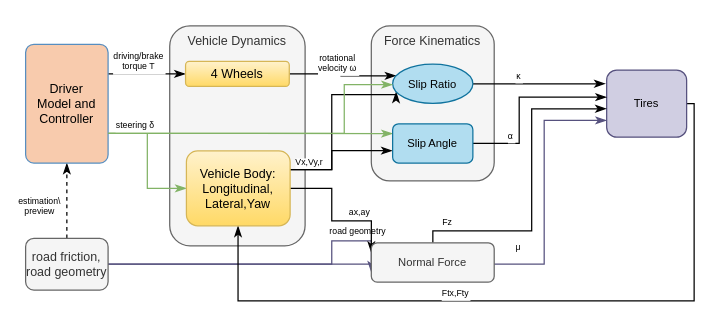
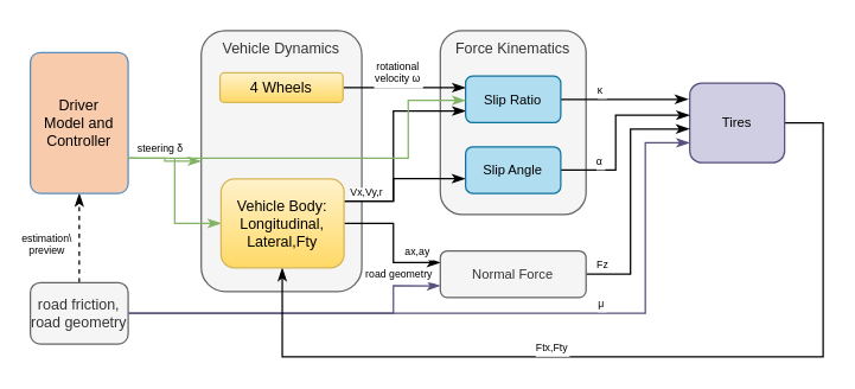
  <mxCell id="0" />
  <mxCell id="1" parent="0" />
  <mxCell id="2" value="" style="edgeStyle=orthogonalEdgeStyle;rounded=0;orthogonalLoop=1;jettySize=auto;entryX=0;entryY=0.75;entryDx=0;entryDy=0;startArrow=none;startFill=0;endArrow=classicThin;endFill=1;fontSize=10;fillColor=#d0cee2;strokeColor=#56517e;" edge="1" parent="1" source="8" target="39"><mxGeometry relative="1" as="geometry"><Array as="points"><mxPoint x="265" y="211" /><mxPoint x="265" y="192" /></Array></mxGeometry></mxCell>
  <mxCell id="3" value="road geometry" style="edgeLabel;align=center;verticalAlign=middle;resizable=0;points=[];fontSize=7;" vertex="1" connectable="0" parent="2"><mxGeometry x="0.278" y="1" relative="1" as="geometry"><mxPoint x="36.62" y="-25.42" as="offset" /></mxGeometry></mxCell>
  <mxCell id="4" value="" style="edgeStyle=orthogonalEdgeStyle;rounded=0;orthogonalLoop=1;jettySize=auto;entryX=0;entryY=0.75;entryDx=0;entryDy=0;startArrow=none;startFill=0;endArrow=classicThin;endFill=1;fontSize=7;fillColor=#d0cee2;strokeColor=#56517e;" edge="1" parent="1" source="8" target="23"><mxGeometry relative="1" as="geometry"><Array as="points"><mxPoint x="435" y="211" /><mxPoint x="435" y="96" /></Array></mxGeometry></mxCell>
  <mxCell id="5" value="μ" style="edgeLabel;align=center;verticalAlign=middle;resizable=0;points=[];fontSize=7;" vertex="1" connectable="0" parent="4"><mxGeometry x="0.38" y="-1" relative="1" as="geometry"><mxPoint x="-22" y="-8" as="offset" /></mxGeometry></mxCell>
  <mxCell id="6" value="" style="edgeStyle=orthogonalEdgeStyle;rounded=0;orthogonalLoop=1;jettySize=auto;startArrow=none;startFill=0;endArrow=classicThin;endFill=1;fontSize=7;dashed=1;" edge="1" parent="1" source="8" target="16"><mxGeometry relative="1" as="geometry" /></mxCell>
  <mxCell id="7" value="estimation\&#10;preview" style="edgeLabel;align=center;verticalAlign=middle;resizable=0;points=[];fontSize=7;" vertex="1" connectable="0" parent="6"><mxGeometry x="-0.254" relative="1" as="geometry"><mxPoint x="-22" y="-4.04" as="offset" /></mxGeometry></mxCell>
  <mxCell id="8" value="road friction,&#10;road geometry" style="rounded=1;labelBackgroundColor=none;arcSize=16;verticalAlign=middle;fontSize=10;align=center;fillColor=#f5f5f5;strokeColor=#666666;fontColor=#333333;" vertex="1" parent="1"><mxGeometry x="20" y="190" width="66" height="41.42" as="geometry" /></mxCell>
  <mxCell id="9" value="Force Kinematics" style="rounded=1;align=center;verticalAlign=top;fontSize=10;fontStyle=0;strokeColor=#666666;fillColor=#f5f5f5;fontColor=#333333;glass=0;" vertex="1" parent="1"><mxGeometry x="296.65" y="20" width="98.35" height="124" as="geometry" /></mxCell>
  <mxCell id="10" value="Vehicle Dynamics" style="rounded=1;align=center;verticalAlign=top;fontSize=10;fontStyle=0;strokeColor=#666666;fillColor=#f5f5f5;fontColor=#333333;glass=0;" vertex="1" parent="1"><mxGeometry x="135.32" y="20" width="108.35" height="176" as="geometry" /></mxCell>
- <mxCell id="11" value="" style="edgeStyle=orthogonalEdgeStyle;rounded=0;orthogonalLoop=1;jettySize=auto;entryX=0;entryY=0.5;entryDx=0;entryDy=0;exitX=1;exitY=0.25;exitDx=0;exitDy=0;endArrow=classicThin;endFill=1;" edge="1" parent="1" source="16" target="19"><mxGeometry relative="1" as="geometry"><mxPoint x="75" y="119" as="sourcePoint" /></mxGeometry></mxCell>
- <mxCell id="12" value="driving/brake &#10;torque T" style="edgeLabel;align=center;verticalAlign=middle;resizable=0;points=[];fontSize=7;" vertex="1" connectable="0" parent="11"><mxGeometry x="-0.258" y="-1" relative="1" as="geometry"><mxPoint x="1.24" y="-11.41" as="offset" /></mxGeometry></mxCell>
  <mxCell id="13" value="" style="edgeStyle=orthogonalEdgeStyle;rounded=0;orthogonalLoop=1;jettySize=auto;exitX=1;exitY=0.75;exitDx=0;exitDy=0;fontSize=7;endArrow=classicThin;endFill=1;fillColor=#d5e8d4;strokeColor=#82b366;" edge="1" parent="1" source="16" target="29"><mxGeometry relative="1" as="geometry" /></mxCell>
  <mxCell id="14" value="steering δ" style="edgeLabel;align=center;verticalAlign=middle;resizable=0;points=[];fontSize=7;" vertex="1" connectable="0" parent="13"><mxGeometry x="-0.199" y="1" relative="1" as="geometry"><mxPoint x="-10.86" y="-18.09" as="offset" /></mxGeometry></mxCell>
- <mxCell id="15" value="" style="edgeStyle=orthogonalEdgeStyle;rounded=0;orthogonalLoop=1;jettySize=auto;exitX=1;exitY=0.75;exitDx=0;exitDy=0;entryX=0;entryY=0.25;entryDx=0;entryDy=0;fontSize=7;endArrow=classicThin;endFill=1;fillColor=#d5e8d4;strokeColor=#82b366;" edge="1" parent="1" source="16" target="32"><mxGeometry relative="1" as="geometry" /></mxCell>
+ <mxCell id="15" value="" style="edgeStyle=orthogonalEdgeStyle;rounded=0;orthogonalLoop=1;jettySize=auto;exitX=1;exitY=0.75;exitDx=0;exitDy=0;fontSize=7;endArrow=classicThin;endFill=1;fillColor=#d5e8d4;strokeColor=#82b366;" edge="1" parent="1" source="16" target="10"><mxGeometry relative="1" as="geometry" /></mxCell>
  <mxCell id="16" value="Driver &#10;Model and &#10;Controller" style="rounded=1;align=center;verticalAlign=middle;fontSize=10;fontStyle=0;fillColor=#F8CBAD;strokeColor=#578EC0;arcSize=10;" vertex="1" parent="1"><mxGeometry x="20" y="34.68" width="66" height="95.03" as="geometry" /></mxCell>
  <mxCell id="17" value="" style="edgeStyle=orthogonalEdgeStyle;rounded=0;orthogonalLoop=1;jettySize=auto;fontSize=7;entryX=0;entryY=0.25;entryDx=0;entryDy=0;endArrow=classicThin;endFill=1;" edge="1" parent="1" source="19" target="35"><mxGeometry relative="1" as="geometry"><mxPoint x="305" y="50" as="targetPoint" /></mxGeometry></mxCell>
  <mxCell id="18" value="rotational &#10;velocity ω" style="edgeLabel;align=center;verticalAlign=middle;resizable=0;points=[];fontSize=7;" vertex="1" connectable="0" parent="17"><mxGeometry x="0.169" relative="1" as="geometry"><mxPoint x="-11.21" y="-10.4" as="offset" /></mxGeometry></mxCell>
  <mxCell id="19" value="4 Wheels" style="rounded=1;align=center;verticalAlign=middle;fontSize=10;fontStyle=0;fillColor=#fff2cc;strokeColor=#d6b656;gradientColor=#ffd966;" vertex="1" parent="1"><mxGeometry x="148" y="48.425" width="83" height="20" as="geometry" /></mxCell>
  <mxCell id="20" value="" style="edgeStyle=orthogonalEdgeStyle;rounded=0;orthogonalLoop=1;jettySize=auto;exitX=0.5;exitY=1;exitDx=0;exitDy=0;" edge="1" parent="1" source="19" target="19"><mxGeometry relative="1" as="geometry" /></mxCell>
  <mxCell id="21" value="" style="edgeStyle=orthogonalEdgeStyle;rounded=0;orthogonalLoop=1;jettySize=auto;exitX=1;exitY=0.5;exitDx=0;exitDy=0;fontSize=7;endArrow=classicThin;endFill=1;" edge="1" parent="1" source="23"><mxGeometry relative="1" as="geometry"><mxPoint x="190" y="180" as="targetPoint" /><Array as="points"><mxPoint x="555" y="82" /><mxPoint x="555" y="240" /><mxPoint x="190" y="240" /></Array></mxGeometry></mxCell>
  <mxCell id="22" value="Ftx,Fty" style="edgeLabel;align=center;verticalAlign=middle;resizable=0;points=[];fontSize=7;" vertex="1" connectable="0" parent="21"><mxGeometry x="0.217" relative="1" as="geometry"><mxPoint x="2.99" y="-6" as="offset" /></mxGeometry></mxCell>
- <mxCell id="23" value="Tires" style="rounded=1;align=center;verticalAlign=middle;fillColor=#d0cee2;strokeColor=#56517e;fontSize=9;fontStyle=0;" vertex="1" parent="1"><mxGeometry x="485" y="55.32" width="64" height="53.76" as="geometry" /></mxCell>
+ <mxCell id="23" value="Tires" style="rounded=1;align=center;verticalAlign=middle;fillColor=#d0cee2;strokeColor=#56517e;fontSize=9;fontStyle=0;" vertex="1" parent="1"><mxGeometry x="465" y="55.32" width="64" height="53.76" as="geometry" /></mxCell>
  <mxCell id="24" value="" style="edgeStyle=orthogonalEdgeStyle;rounded=0;orthogonalLoop=1;jettySize=auto;fontSize=7;entryX=-0.003;entryY=0.685;entryDx=0;entryDy=0;entryPerimeter=0;endArrow=classicThin;endFill=1;exitX=1;exitY=0.25;exitDx=0;exitDy=0;" edge="1" parent="1" source="29" target="32"><mxGeometry relative="1" as="geometry"><Array as="points"><mxPoint x="265" y="135" /><mxPoint x="265" y="120" /></Array></mxGeometry></mxCell>
  <mxCell id="25" value="Vx,Vy,r" style="edgeLabel;align=center;verticalAlign=middle;resizable=0;points=[];fontSize=7;" vertex="1" connectable="0" parent="24"><mxGeometry x="-0.624" relative="1" as="geometry"><mxPoint x="-2.93" y="-6.3" as="offset" /></mxGeometry></mxCell>
  <mxCell id="26" value="" style="edgeStyle=orthogonalEdgeStyle;rounded=0;orthogonalLoop=1;jettySize=auto;startArrow=none;startFill=0;endArrow=classicThin;endFill=1;fontSize=7;entryX=0;entryY=0.75;entryDx=0;entryDy=0;exitX=1;exitY=0.25;exitDx=0;exitDy=0;" edge="1" parent="1" source="29" target="35"><mxGeometry relative="1" as="geometry"><mxPoint x="295" y="160" as="targetPoint" /><Array as="points"><mxPoint x="265" y="135" /><mxPoint x="265" y="75" /></Array></mxGeometry></mxCell>
  <mxCell id="27" value="" style="edgeStyle=orthogonalEdgeStyle;rounded=0;orthogonalLoop=1;jettySize=auto;startArrow=none;startFill=0;endArrow=classicThin;endFill=1;fontSize=7;entryX=0;entryY=0.25;entryDx=0;entryDy=0;" edge="1" parent="1" source="29" target="39"><mxGeometry relative="1" as="geometry"><Array as="points"><mxPoint x="265" y="150" /><mxPoint x="265" y="176" /></Array></mxGeometry></mxCell>
  <mxCell id="28" value="ax,ay" style="edgeLabel;align=center;verticalAlign=middle;resizable=0;points=[];fontSize=7;" vertex="1" connectable="0" parent="27"><mxGeometry x="-0.536" y="1" relative="1" as="geometry"><mxPoint x="28.38" y="19.58" as="offset" /></mxGeometry></mxCell>
- <mxCell id="29" value="Vehicle Body:&#10;Longitudinal,&#10;Lateral,Yaw" style="rounded=1;align=center;verticalAlign=middle;fontSize=10;fontStyle=0;fillColor=#fff2cc;strokeColor=#d6b656;gradientColor=#ffd966;" vertex="1" parent="1"><mxGeometry x="148.68" y="120" width="83" height="60" as="geometry" /></mxCell>
+ <mxCell id="29" value="Vehicle Body:&#10;Longitudinal,&#10;Lateral,Fty" style="rounded=1;align=center;verticalAlign=middle;fontSize=10;fontStyle=0;fillColor=#fff2cc;strokeColor=#d6b656;gradientColor=#ffd966;" vertex="1" parent="1"><mxGeometry x="148.68" y="120" width="83" height="60" as="geometry" /></mxCell>
  <mxCell id="30" value="" style="edgeStyle=orthogonalEdgeStyle;rounded=0;orthogonalLoop=1;jettySize=auto;startArrow=none;startFill=0;endArrow=classicThin;endFill=1;fontSize=7;" edge="1" parent="1" source="32" target="23"><mxGeometry relative="1" as="geometry"><Array as="points"><mxPoint x="415" y="114" /><mxPoint x="415" y="77" /></Array></mxGeometry></mxCell>
  <mxCell id="31" value="α" style="edgeLabel;align=center;verticalAlign=middle;resizable=0;points=[];fontSize=7;" vertex="1" connectable="0" parent="30"><mxGeometry x="-0.642" y="-1" relative="1" as="geometry"><mxPoint x="3.85" y="-6.92" as="offset" /></mxGeometry></mxCell>
  <mxCell id="32" value="Slip Angle" style="rounded=1;align=center;verticalAlign=middle;fillColor=#b1ddf0;strokeColor=#10739e;fontSize=9;fontStyle=0;" vertex="1" parent="1"><mxGeometry x="313.72" y="98.29" width="64.21" height="31.42" as="geometry" /></mxCell>
  <mxCell id="33" value="" style="edgeStyle=orthogonalEdgeStyle;rounded=0;orthogonalLoop=1;jettySize=auto;startArrow=none;startFill=0;endArrow=classicThin;endFill=1;fontSize=7;entryX=-0.016;entryY=0.204;entryDx=0;entryDy=0;entryPerimeter=0;" edge="1" parent="1" source="35" target="23"><mxGeometry relative="1" as="geometry" /></mxCell>
  <mxCell id="34" value="κ" style="edgeLabel;align=center;verticalAlign=middle;resizable=0;points=[];fontSize=7;" vertex="1" connectable="0" parent="33"><mxGeometry x="0.016" y="6" relative="1" as="geometry"><mxPoint x="-17.43" y="-0.31" as="offset" /></mxGeometry></mxCell>
- <mxCell id="35" value="Slip Ratio" style="ellipse;align=center;verticalAlign=middle;fillColor=#b1ddf0;strokeColor=#10739e;fontSize=9;fontStyle=0;" vertex="1" parent="1"><mxGeometry x="313.72" y="50.59" width="64.21" height="31.42" as="geometry" /></mxCell>
+ <mxCell id="35" value="Slip Ratio" style="rounded=1;align=center;verticalAlign=middle;fillColor=#b1ddf0;strokeColor=#10739e;fontSize=9;fontStyle=0;" vertex="1" parent="1"><mxGeometry x="313.72" y="50.59" width="64.21" height="31.42" as="geometry" /></mxCell>
  <mxCell id="36" value="" style="edgeStyle=orthogonalEdgeStyle;rounded=0;orthogonalLoop=1;jettySize=auto;exitX=1;exitY=0.75;exitDx=0;exitDy=0;fontSize=7;endArrow=classicThin;endFill=1;fillColor=#d5e8d4;strokeColor=#82b366;" edge="1" parent="1" source="16" target="35"><mxGeometry relative="1" as="geometry"><mxPoint x="75" y="115.953" as="sourcePoint" /><mxPoint x="182.68" y="160" as="targetPoint" /><Array as="points"><mxPoint x="275" y="106" /><mxPoint x="275" y="67" /></Array></mxGeometry></mxCell>
  <mxCell id="37" value="" style="edgeStyle=orthogonalEdgeStyle;rounded=0;orthogonalLoop=1;jettySize=auto;entryX=-0.003;entryY=0.576;entryDx=0;entryDy=0;startArrow=none;startFill=0;endArrow=classicThin;endFill=1;fontSize=7;entryPerimeter=0;" edge="1" parent="1" source="39" target="23"><mxGeometry relative="1" as="geometry"><Array as="points"><mxPoint x="425" y="184" /><mxPoint x="425" y="86" /></Array></mxGeometry></mxCell>
  <mxCell id="38" value="Fz" style="edgeLabel;align=center;verticalAlign=middle;resizable=0;points=[];fontSize=7;" vertex="1" connectable="0" parent="37"><mxGeometry x="-0.736" y="1" relative="1" as="geometry"><mxPoint x="-11" y="-6" as="offset" /></mxGeometry></mxCell>
- <mxCell id="39" value="Normal Force" style="rounded=1;align=center;verticalAlign=middle;fontSize=9;fontStyle=0;fillColor=#f5f5f5;strokeColor=#666666;fontColor=#333333;" vertex="1" parent="1"><mxGeometry x="296.65" y="193.58" width="98.35" height="31.42" as="geometry" /></mxCell>
+ <mxCell id="39" value="Normal Force" style="rounded=1;align=center;verticalAlign=middle;fontSize=9;fontStyle=0;fillColor=#f5f5f5;strokeColor=#666666;fontColor=#333333;" vertex="1" parent="1"><mxGeometry x="296.65" y="168.58" width="98.35" height="31.42" as="geometry" /></mxCell>
